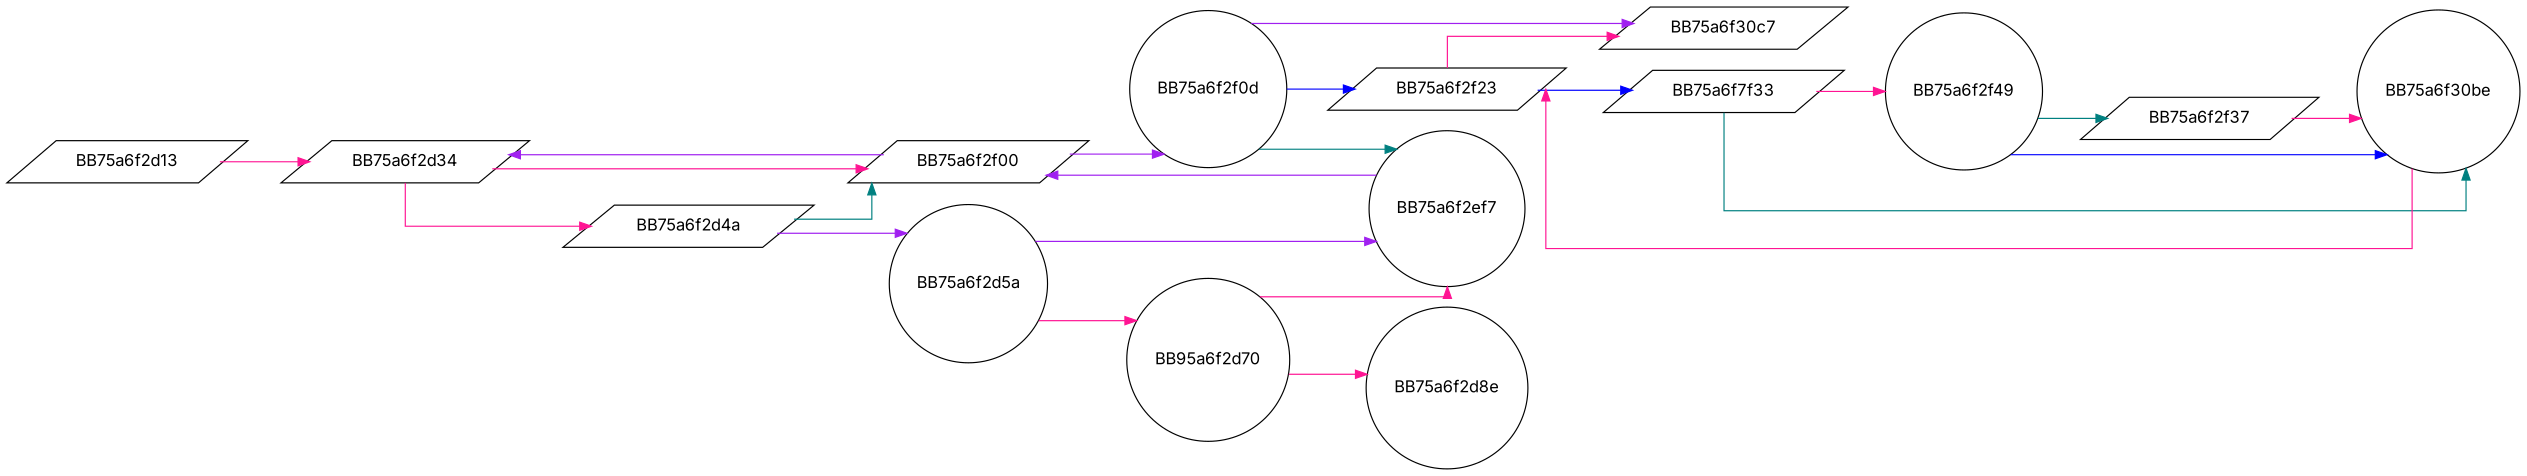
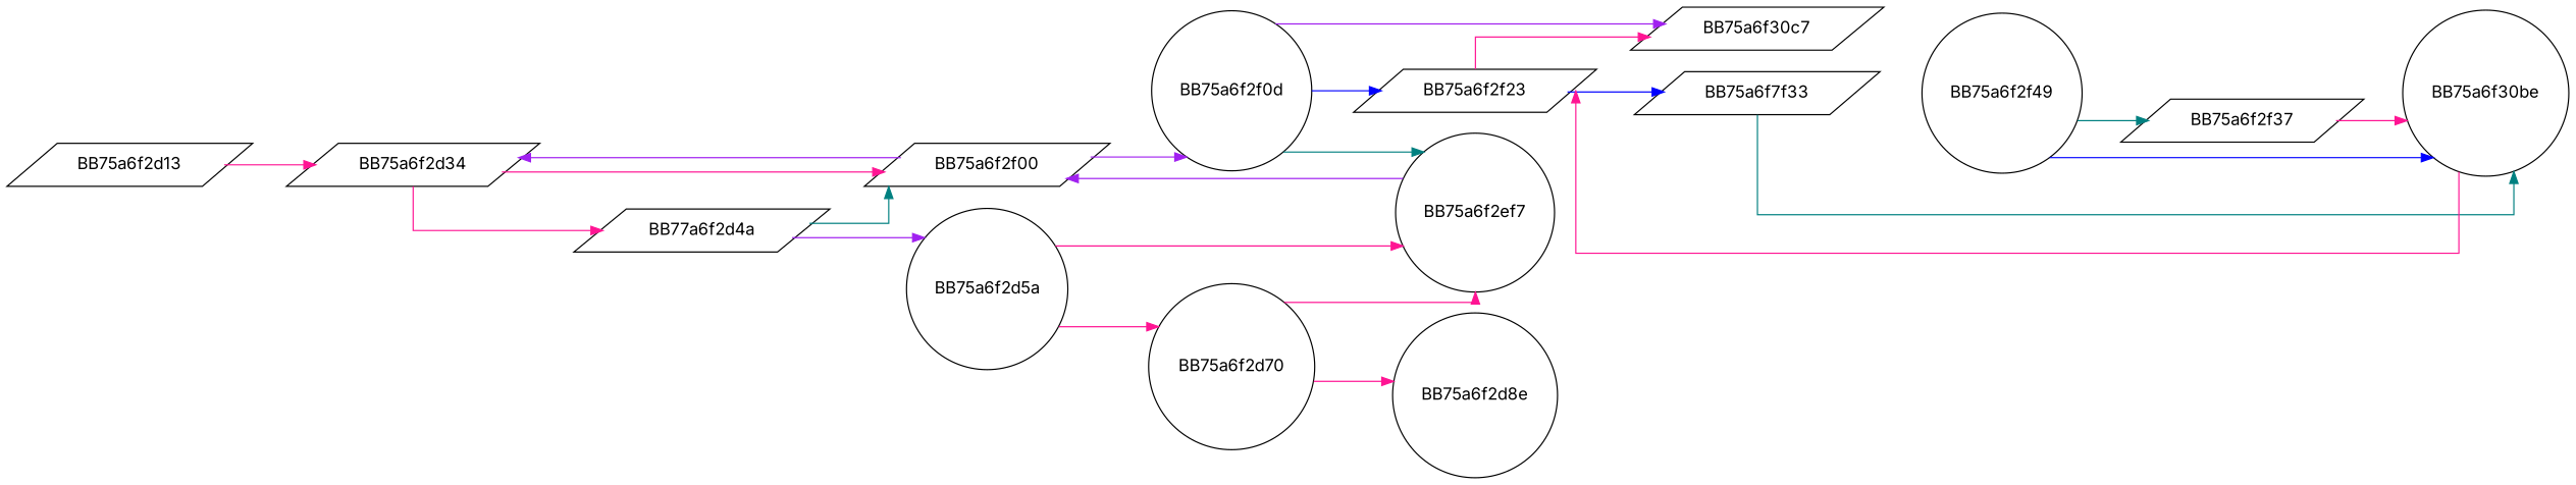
  digraph {
    fontname=Inter
    rankdir=LR
    splines=ortho
    node [fontname=Inter shape=parallelogram]
    edge [color=deeppink fontname=Inter]
    n1 [label=BB75a6f2d13]
    BB75a6f2d34
    BB75a6f2f00
-   BB75a6f2d4a
+   BB75a6f2d4a [label=BB77a6f2d4a]
    BB75a6f2f0d [shape=circle]
    BB75a6f2d5a [shape=circle]
    BB75a6f2ef7 [shape=circle]
    BB75a6f30c7
    BB75a6f2f23
-   BB75a6f2d70 [shape=circle label=BB95a6f2d70]
+   BB75a6f2d70 [shape=circle]
    BB75a6f2d8e [shape=circle]
    n12 [label=BB75a6f7f33]
    BB75a6f30be [shape=circle]
    BB75a6f2f49 [shape=circle]
    n15 [label=BB75a6f2f37]
    n1 -> BB75a6f2d34
    BB75a6f2d34 -> BB75a6f2f00
    BB75a6f2d34 -> BB75a6f2d4a
    BB75a6f2f00 -> BB75a6f2d34 [color=purple]
    BB75a6f2f00 -> BB75a6f2f0d [color=purple]
    BB75a6f2d4a -> BB75a6f2f00 [color=teal]
    BB75a6f2d4a -> BB75a6f2d5a [color=purple]
    BB75a6f2f0d -> BB75a6f2ef7 [color=teal]
    BB75a6f2f0d -> BB75a6f30c7 [color=purple]
    BB75a6f2f0d -> BB75a6f2f23 [color=blue]
-   BB75a6f2d5a -> BB75a6f2ef7 [color=purple]
+   BB75a6f2d5a -> BB75a6f2ef7
    BB75a6f2d5a -> BB75a6f2d70
    BB75a6f2ef7 -> BB75a6f2f00 [color=purple]
    BB75a6f2f23 -> BB75a6f30c7
    BB75a6f2f23 -> n12 [color=blue]
    BB75a6f2d70 -> BB75a6f2ef7
    BB75a6f2d70 -> BB75a6f2d8e
    n12 -> BB75a6f30be [color=teal]
-   n12 -> BB75a6f2f49
    BB75a6f30be -> BB75a6f2f23
    BB75a6f2f49 -> BB75a6f30be [color=blue]
    BB75a6f2f49 -> n15 [color=teal]
    n15 -> BB75a6f30be
  }
